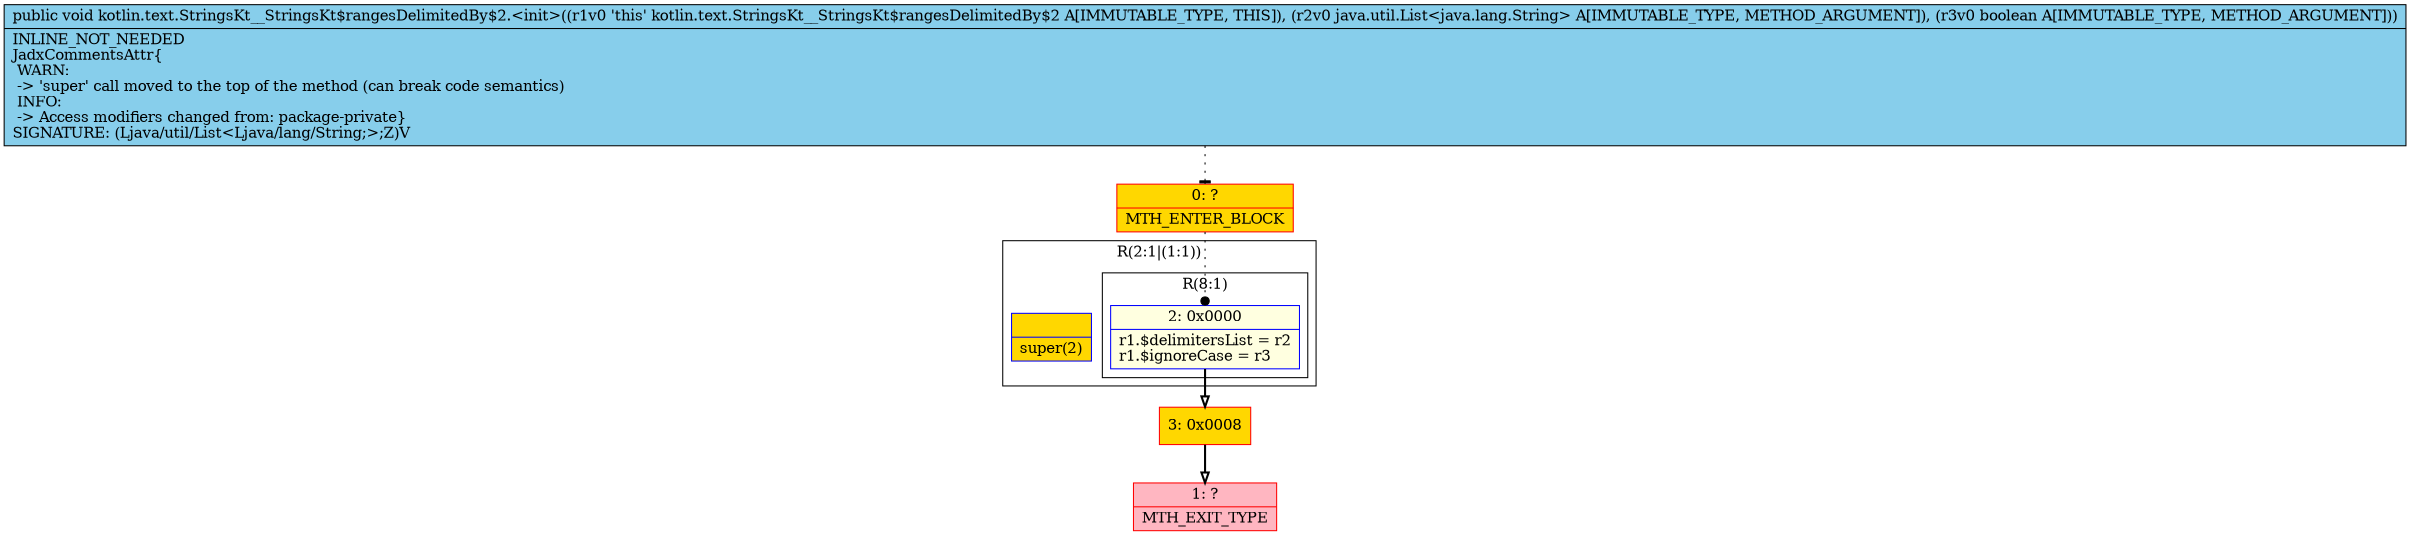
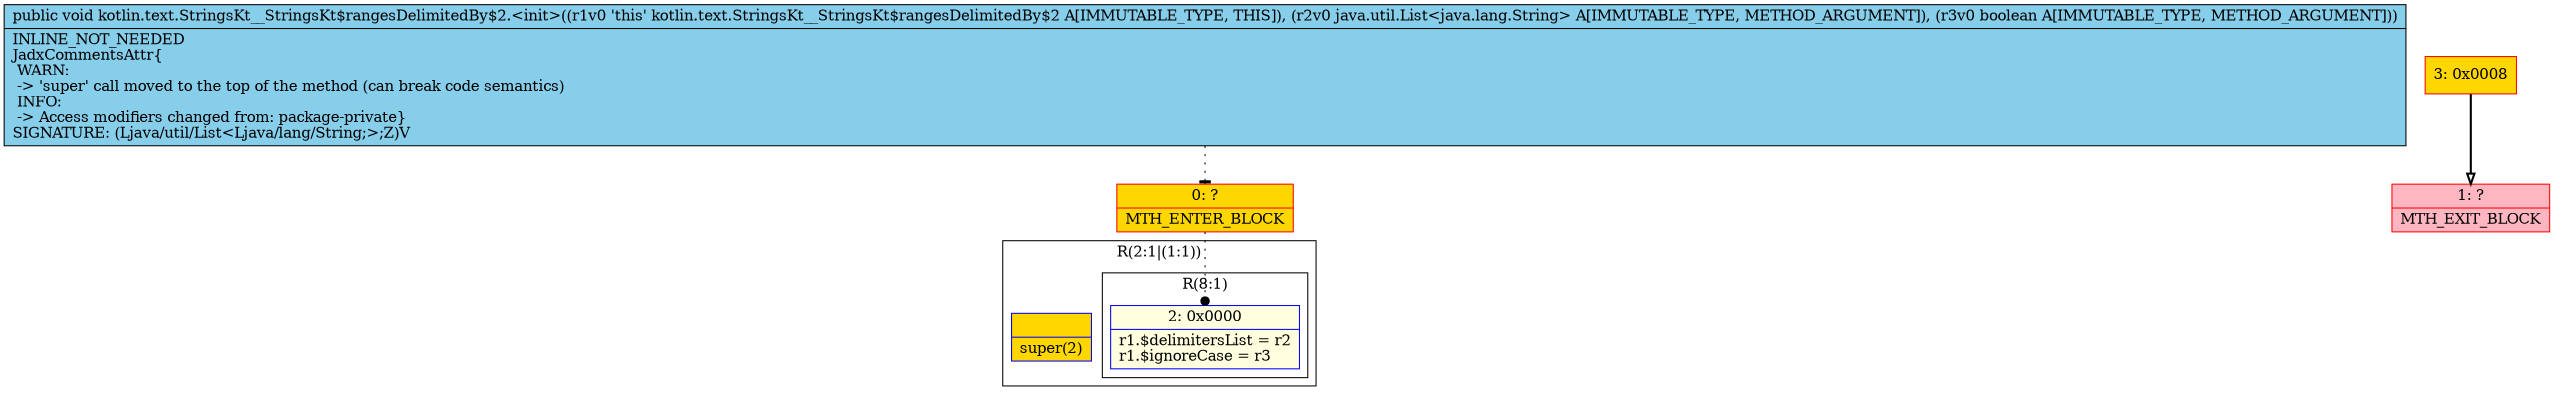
  digraph {
    node [color=red fillcolor=gold shape=record style=filled]
    edge [arrowhead=onormal style=bold]
    n1 [color=blue fillcolor=lightyellow label="{2\:\ 0x0000|r1.$delimitersList = r2\lr1.$ignoreCase = r3\l}"]
    n2 [color=blue label="{|super(2)\l}"]
    n3 [label="{3\:\ 0x0008}"]
-   n4 [fillcolor=lightpink label="{1\:\ ?|MTH_EXIT_TYPE\l}"]
+   n4 [fillcolor=lightpink label="{1\:\ ?|MTH_EXIT_BLOCK\l}"]
    n5 [label="{0\:\ ?|MTH_ENTER_BLOCK\l}"]
    n6 [fillcolor=skyblue label="{public void kotlin.text.StringsKt__StringsKt$rangesDelimitedBy$2.\<init\>((r1v0 'this' kotlin.text.StringsKt__StringsKt$rangesDelimitedBy$2 A[IMMUTABLE_TYPE, THIS]), (r2v0 java.util.List\<java.lang.String\> A[IMMUTABLE_TYPE, METHOD_ARGUMENT]), (r3v0 boolean A[IMMUTABLE_TYPE, METHOD_ARGUMENT]))  | INLINE_NOT_NEEDED\lJadxCommentsAttr\{\l WARN: \l \-\> 'super' call moved to the top of the method (can break code semantics)\l INFO: \l \-\> Access modifiers changed from: package\-private\}\lSIGNATURE: (Ljava\/util\/List\<Ljava\/lang\/String;\>;Z)V\l}" color=""]
    subgraph cluster_1 {
      label="R(2:1|(1:1))"
      n2
      subgraph cluster_2 {
        label="R(8:1)"
        n1
      }
    }
-   n1 -> n3
    n3 -> n4
    n5 -> n1 [arrowhead=dot style=dotted]
    n6 -> n5 [arrowhead=tee style=dotted]
  }
